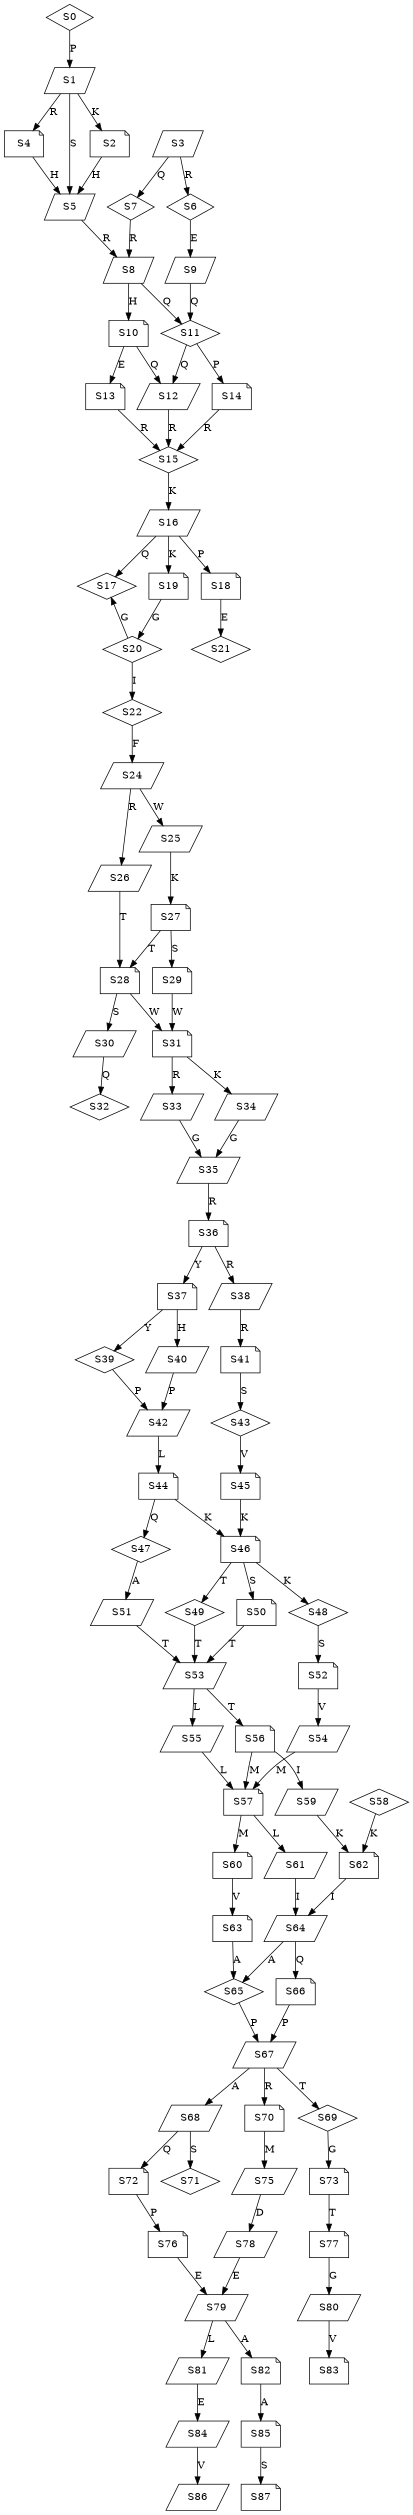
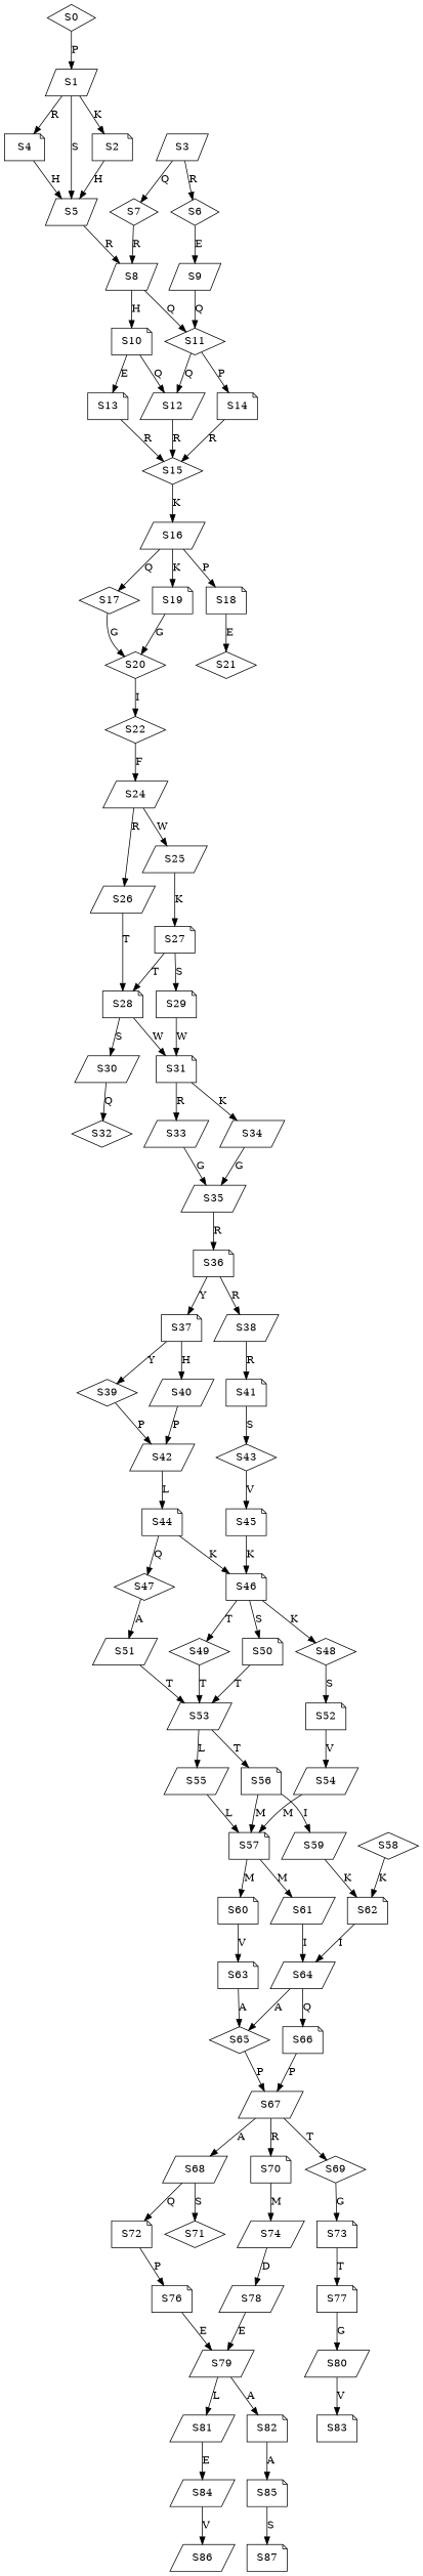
  strict digraph {
    node [shape=note]
    S0 [shape=diamond]
    S1 [shape=parallelogram]
    S2
    S4
    S5 [shape=parallelogram]
    S3 [shape=parallelogram]
    S6 [shape=diamond]
    S7 [shape=diamond]
    S8 [shape=parallelogram]
    S9 [shape=parallelogram]
    S10
    S11 [shape=diamond]
    S12 [shape=parallelogram]
    S13
    S14
    S15 [shape=diamond]
    S16 [shape=parallelogram]
    S17 [shape=diamond]
    S18
    S19
    S20 [shape=diamond]
    S21 [shape=diamond]
    S22 [shape=diamond]
    S24 [shape=parallelogram]
    S25 [shape=parallelogram]
    S26 [shape=parallelogram]
    S27
    S28
    S29
    S30 [shape=parallelogram]
    S31
    S32 [shape=diamond]
    S33 [shape=parallelogram]
    S34 [shape=parallelogram]
    S35 [shape=parallelogram]
    S36
    S37
    S38 [shape=parallelogram]
    S39 [shape=diamond]
    S40 [shape=parallelogram]
    S41
    S42 [shape=parallelogram]
    S43 [shape=diamond]
    S44
    S45
    S46
    S47 [shape=diamond]
    S48 [shape=diamond]
    S49 [shape=diamond]
    S50
    S51 [shape=parallelogram]
    S52
    S53 [shape=parallelogram]
    S54 [shape=parallelogram]
    S55 [shape=parallelogram]
    S56
    S57
    S59 [shape=parallelogram]
    S60
    S61 [shape=parallelogram]
    S58 [shape=diamond]
    S62
    S63
    S64 [shape=parallelogram]
    S65 [shape=diamond]
    S66
    S67 [shape=parallelogram]
    S68 [shape=parallelogram]
    S69 [shape=diamond]
    S70
    S71 [shape=diamond]
    S72
    S73
-   S74 [shape=parallelogram label=S75]
+   S74 [shape=parallelogram]
    S76
    S77
    S78 [shape=parallelogram]
    S79 [shape=parallelogram]
    S80 [shape=parallelogram]
    S81 [shape=parallelogram]
    S82
    S83
    S84 [shape=parallelogram]
    S85
    S86 [shape=parallelogram]
    S87
    S0 -> S1 [label=P]
    S1 -> S2 [label=K]
    S1 -> S4 [label=R]
    S1 -> S5 [label=S]
    S2 -> S5 [label=H]
    S4 -> S5 [label=H]
    S5 -> S8 [label=R]
    S3 -> S6 [label=R]
    S3 -> S7 [label=Q]
    S6 -> S9 [label=E]
    S7 -> S8 [label=R]
    S8 -> S10 [label=H]
    S8 -> S11 [label=Q]
    S9 -> S11 [label=Q]
    S10 -> S12 [label=Q]
    S10 -> S13 [label=E]
    S11 -> S12 [label=Q]
    S11 -> S14 [label=P]
    S12 -> S15 [label=R]
    S13 -> S15 [label=R]
    S14 -> S15 [label=R]
    S15 -> S16 [label=K]
    S16 -> S17 [label=Q]
    S16 -> S18 [label=P]
    S16 -> S19 [label=K]
-   S20 -> S17 [label=G]
+   S17 -> S20 [label=G]
    S18 -> S21 [label=E]
    S19 -> S20 [label=G]
    S20 -> S22 [label=I]
    S22 -> S24 [label=F]
    S24 -> S25 [label=W]
    S24 -> S26 [label=R]
    S25 -> S27 [label=K]
    S26 -> S28 [label=T]
    S27 -> S28 [label=T]
    S27 -> S29 [label=S]
    S28 -> S30 [label=S]
    S28 -> S31 [label=W]
    S29 -> S31 [label=W]
    S30 -> S32 [label=Q]
    S31 -> S33 [label=R]
    S31 -> S34 [label=K]
    S33 -> S35 [label=G]
    S34 -> S35 [label=G]
    S35 -> S36 [label=R]
    S36 -> S37 [label=Y]
    S36 -> S38 [label=R]
    S37 -> S39 [label=Y]
    S37 -> S40 [label=H]
    S38 -> S41 [label=R]
    S39 -> S42 [label=P]
    S40 -> S42 [label=P]
    S41 -> S43 [label=S]
    S42 -> S44 [label=L]
    S43 -> S45 [label=V]
    S44 -> S46 [label=K]
    S44 -> S47 [label=Q]
    S45 -> S46 [label=K]
    S46 -> S48 [label=K]
    S46 -> S49 [label=T]
    S46 -> S50 [label=S]
    S47 -> S51 [label=A]
    S48 -> S52 [label=S]
    S49 -> S53 [label=T]
    S50 -> S53 [label=T]
    S51 -> S53 [label=T]
    S52 -> S54 [label=V]
    S53 -> S55 [label=L]
    S53 -> S56 [label=T]
    S54 -> S57 [label=M]
    S55 -> S57 [label=L]
    S56 -> S57 [label=M]
    S56 -> S59 [label=I]
    S57 -> S60 [label=M]
-   S57 -> S61 [label=L]
+   S57 -> S61 [label=M]
    S59 -> S62 [label=K]
    S60 -> S63 [label=V]
    S61 -> S64 [label=I]
    S58 -> S62 [label=K]
    S62 -> S64 [label=I]
    S63 -> S65 [label=A]
    S64 -> S65 [label=A]
    S64 -> S66 [label=Q]
    S65 -> S67 [label=P]
    S66 -> S67 [label=P]
    S67 -> S68 [label=A]
    S67 -> S69 [label=T]
    S67 -> S70 [label=R]
    S68 -> S71 [label=S]
    S68 -> S72 [label=Q]
    S69 -> S73 [label=G]
    S70 -> S74 [label=M]
    S72 -> S76 [label=P]
    S73 -> S77 [label=T]
    S74 -> S78 [label=D]
    S76 -> S79 [label=E]
    S77 -> S80 [label=G]
    S78 -> S79 [label=E]
    S79 -> S81 [label=L]
    S79 -> S82 [label=A]
    S80 -> S83 [label=V]
    S81 -> S84 [label=E]
    S82 -> S85 [label=A]
    S84 -> S86 [label=V]
    S85 -> S87 [label=S]
  }
